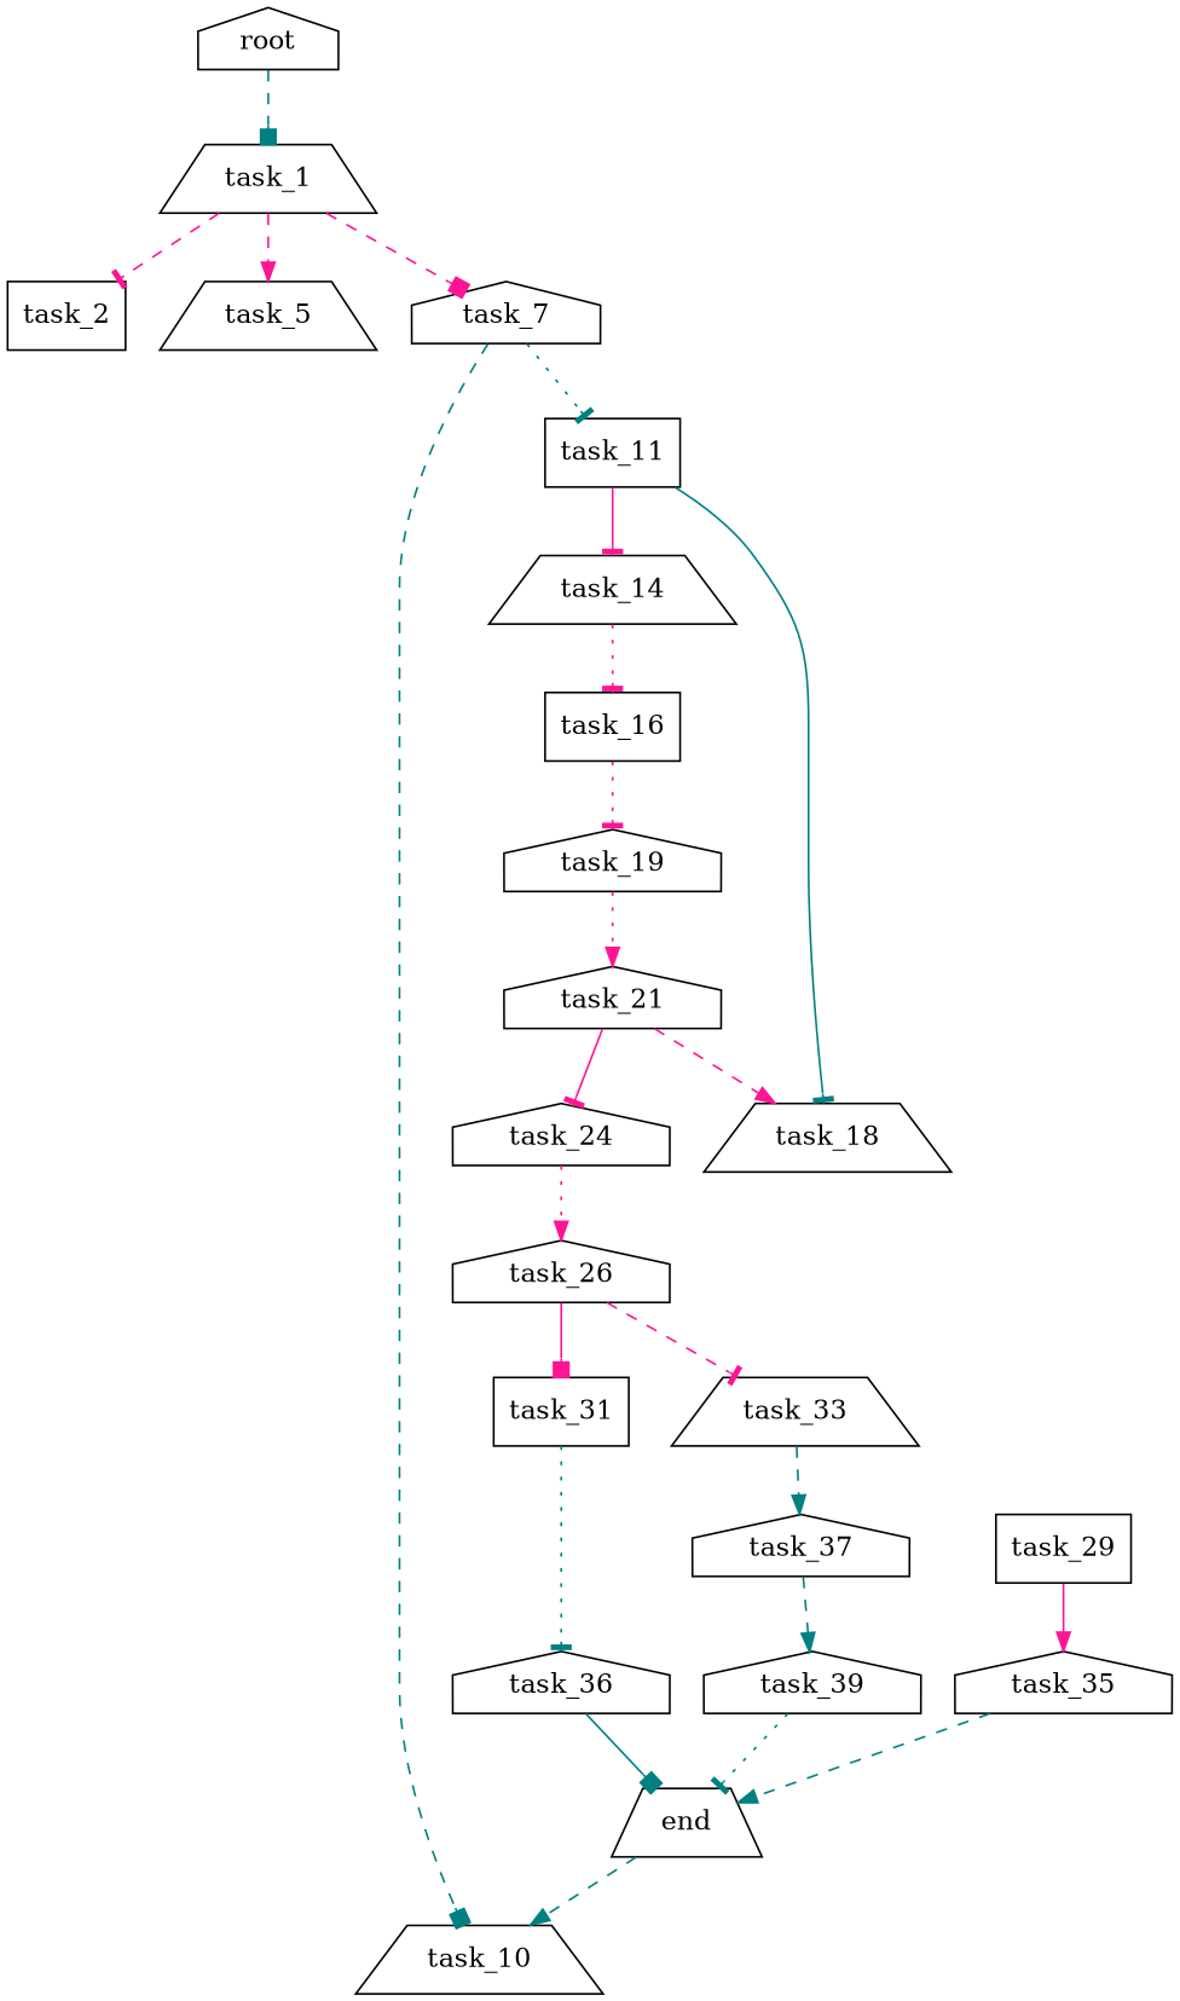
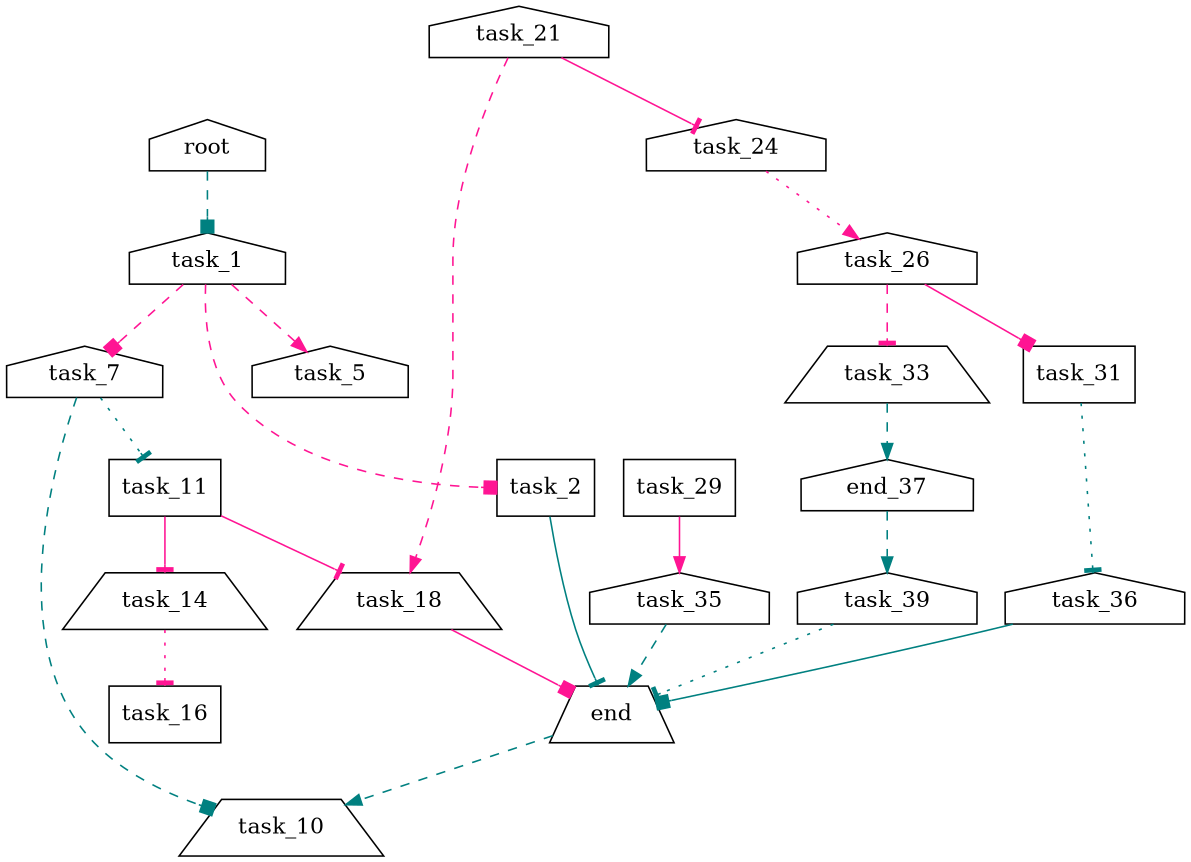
  digraph {
    node [shape=house]
    edge [arrowhead=tee color=deeppink style=dashed]
    root
-   task_1 [shape=trapezium]
+   task_1
    n3 [label=task_2 shape=box]
-   task_5 [shape=trapezium]
+   task_5
    task_7
    end [shape=trapezium]
    task_10 [shape=trapezium]
    task_11 [shape=box]
    task_14 [shape=trapezium]
    task_18 [shape=trapezium]
    task_16 [shape=box]
-   task_19
    task_21
    task_24
    task_26
    task_29 [shape=box]
    task_35
    task_31 [shape=box]
    task_33 [shape=trapezium]
    task_36
-   task_37
+   task_37 [label=end_37]
    task_39
    root -> task_1 [arrowhead=box color=teal]
-   task_1 -> n3
+   task_1 -> n3 [arrowhead=box]
    task_1 -> task_5 [arrowhead=normal]
    task_1 -> task_7 [arrowhead=box]
+   n3 -> end [color=teal style=solid]
    task_7 -> task_10 [arrowhead=box color=teal]
    task_7 -> task_11 [color=teal style=dotted]
    end -> task_10 [arrowhead=normal color=teal]
    task_11 -> task_14 [style=solid]
-   task_11 -> task_18 [color=teal style=solid]
+   task_11 -> task_18 [style=solid]
    task_14 -> task_16 [style=dotted]
-   task_16 -> task_19 [style=dotted]
-   task_19 -> task_21 [arrowhead=normal style=dotted]
+   task_18 -> end [arrowhead=box style=solid]
    task_21 -> task_18 [arrowhead=normal]
    task_21 -> task_24 [style=solid]
    task_24 -> task_26 [arrowhead=normal style=dotted]
    task_26 -> task_31 [arrowhead=box style=solid]
    task_26 -> task_33
    task_29 -> task_35 [arrowhead=normal style=solid]
    task_35 -> end [arrowhead=normal color=teal]
    task_31 -> task_36 [color=teal style=dotted]
    task_33 -> task_37 [arrowhead=normal color=teal]
    task_36 -> end [arrowhead=box color=teal style=solid]
    task_37 -> task_39 [arrowhead=normal color=teal]
    task_39 -> end [color=teal style=dotted]
  }
